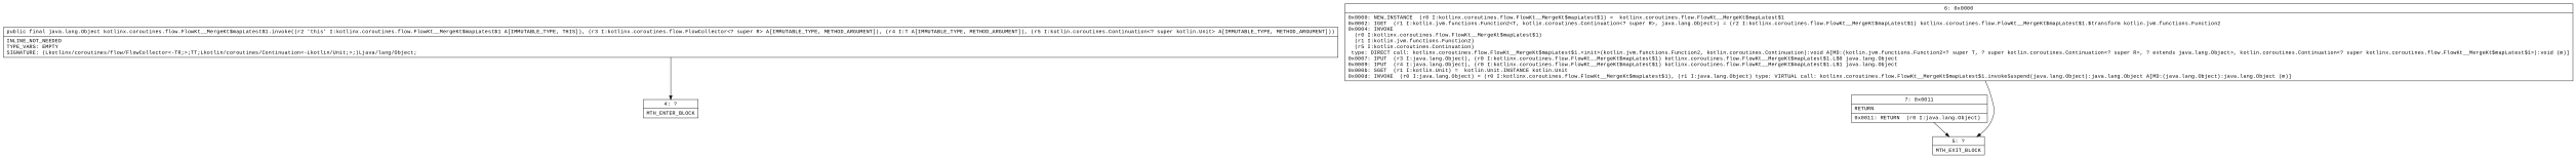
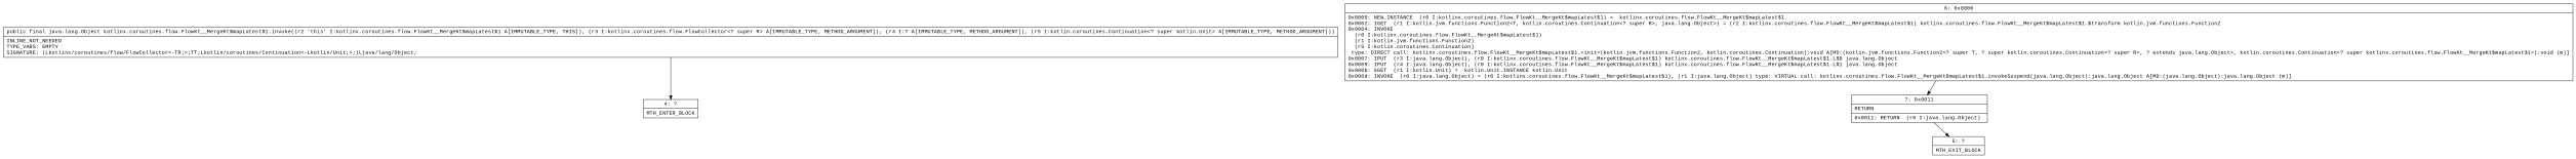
  digraph {
    fontname="Liberation Mono"
    node [fontname="Liberation Mono" shape=record]
    edge [fontname="Liberation Mono"]
    n1 [label="{4\:\ ?|MTH_ENTER_BLOCK\l}"]
    n2 [label="{6\:\ 0x0000|0x0000: NEW_INSTANCE  (r0 I:kotlinx.coroutines.flow.FlowKt__MergeKt$mapLatest$1) =  kotlinx.coroutines.flow.FlowKt__MergeKt$mapLatest$1 \l0x0002: IGET  (r1 I:kotlin.jvm.functions.Function2\<T, kotlin.coroutines.Continuation\<? super R\>, java.lang.Object\>) = (r2 I:kotlinx.coroutines.flow.FlowKt__MergeKt$mapLatest$1) kotlinx.coroutines.flow.FlowKt__MergeKt$mapLatest$1.$transform kotlin.jvm.functions.Function2 \l0x0004: INVOKE  \l  (r0 I:kotlinx.coroutines.flow.FlowKt__MergeKt$mapLatest$1)\l  (r1 I:kotlin.jvm.functions.Function2)\l  (r5 I:kotlin.coroutines.Continuation)\l type: DIRECT call: kotlinx.coroutines.flow.FlowKt__MergeKt$mapLatest$1.\<init\>(kotlin.jvm.functions.Function2, kotlin.coroutines.Continuation):void A[MD:(kotlin.jvm.functions.Function2\<? super T, ? super kotlin.coroutines.Continuation\<? super R\>, ? extends java.lang.Object\>, kotlin.coroutines.Continuation\<? super kotlinx.coroutines.flow.FlowKt__MergeKt$mapLatest$1\>):void (m)]\l0x0007: IPUT  (r3 I:java.lang.Object), (r0 I:kotlinx.coroutines.flow.FlowKt__MergeKt$mapLatest$1) kotlinx.coroutines.flow.FlowKt__MergeKt$mapLatest$1.L$0 java.lang.Object \l0x0009: IPUT  (r4 I:java.lang.Object), (r0 I:kotlinx.coroutines.flow.FlowKt__MergeKt$mapLatest$1) kotlinx.coroutines.flow.FlowKt__MergeKt$mapLatest$1.L$1 java.lang.Object \l0x000b: SGET  (r1 I:kotlin.Unit) =  kotlin.Unit.INSTANCE kotlin.Unit \l0x000d: INVOKE  (r0 I:java.lang.Object) = (r0 I:kotlinx.coroutines.flow.FlowKt__MergeKt$mapLatest$1), (r1 I:java.lang.Object) type: VIRTUAL call: kotlinx.coroutines.flow.FlowKt__MergeKt$mapLatest$1.invokeSuspend(java.lang.Object):java.lang.Object A[MD:(java.lang.Object):java.lang.Object (m)]\l}"]
    n3 [label="{7\:\ 0x0011|RETURN\l|0x0011: RETURN  (r0 I:java.lang.Object) \l}"]
    n4 [label="{5\:\ ?|MTH_EXIT_BLOCK\l}"]
    n5 [label="{public final java.lang.Object kotlinx.coroutines.flow.FlowKt__MergeKt$mapLatest$1.invoke((r2 'this' I:kotlinx.coroutines.flow.FlowKt__MergeKt$mapLatest$1 A[IMMUTABLE_TYPE, THIS]), (r3 I:kotlinx.coroutines.flow.FlowCollector\<? super R\> A[IMMUTABLE_TYPE, METHOD_ARGUMENT]), (r4 I:T A[IMMUTABLE_TYPE, METHOD_ARGUMENT]), (r5 I:kotlin.coroutines.Continuation\<? super kotlin.Unit\> A[IMMUTABLE_TYPE, METHOD_ARGUMENT]))  | INLINE_NOT_NEEDED\lTYPE_VARS: EMPTY\lSIGNATURE: (Lkotlinx\/coroutines\/flow\/FlowCollector\<\-TR;\>;TT;Lkotlin\/coroutines\/Continuation\<\-Lkotlin\/Unit;\>;)Ljava\/lang\/Object;\l}"]
-   n2 -> n4
+   n2 -> n3
    n3 -> n4
    n5 -> n1
  }
